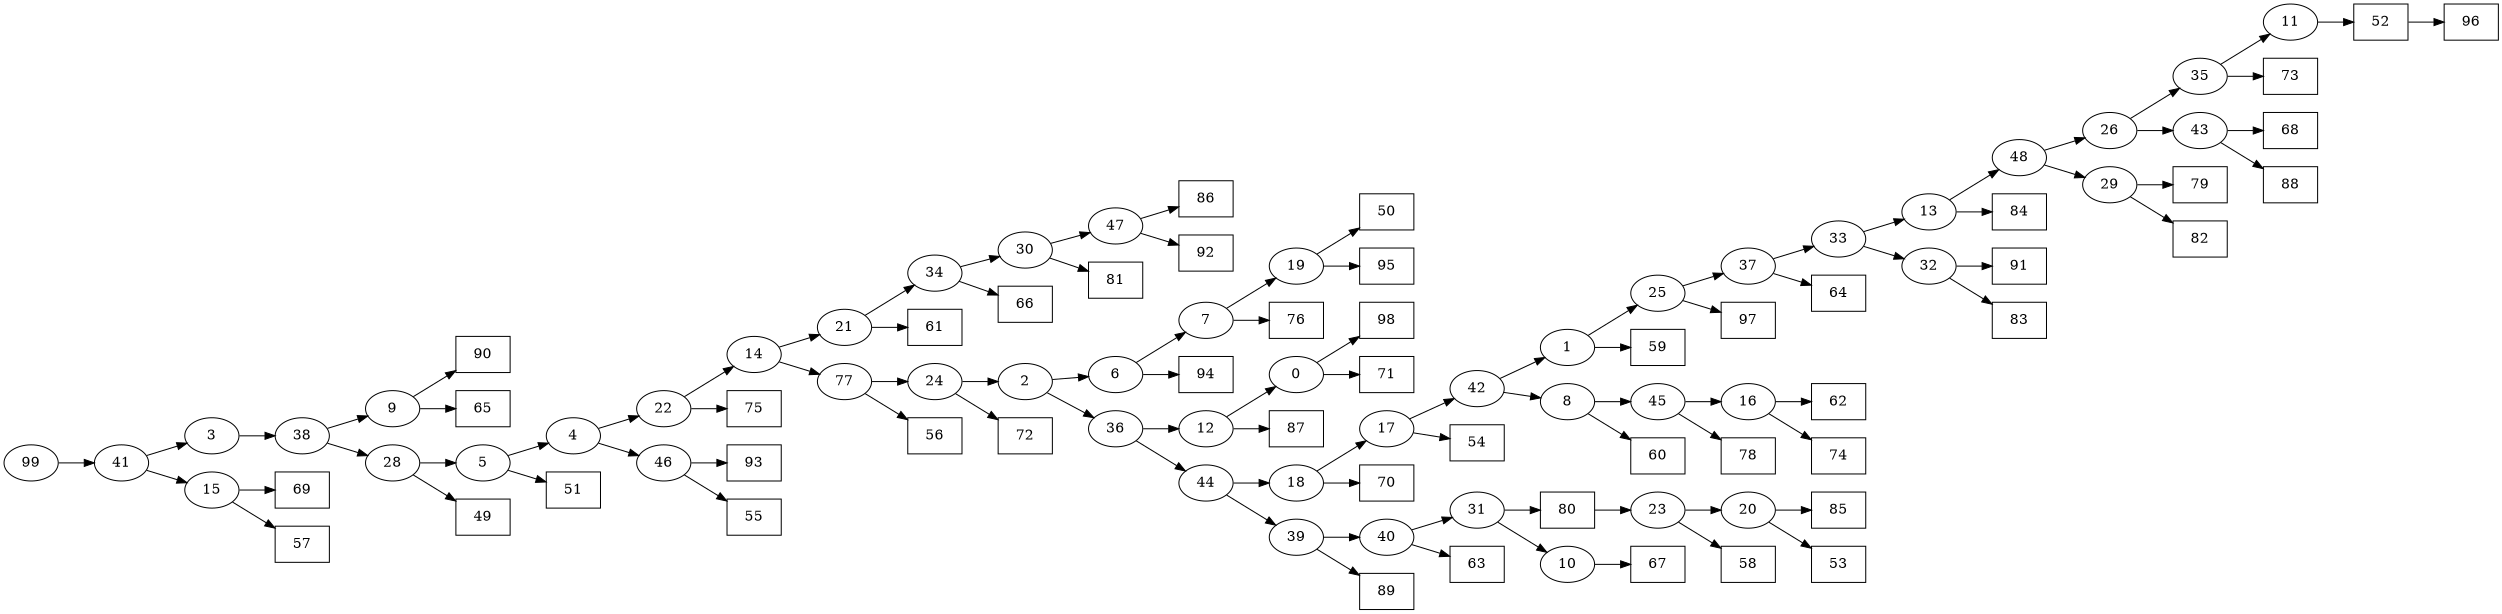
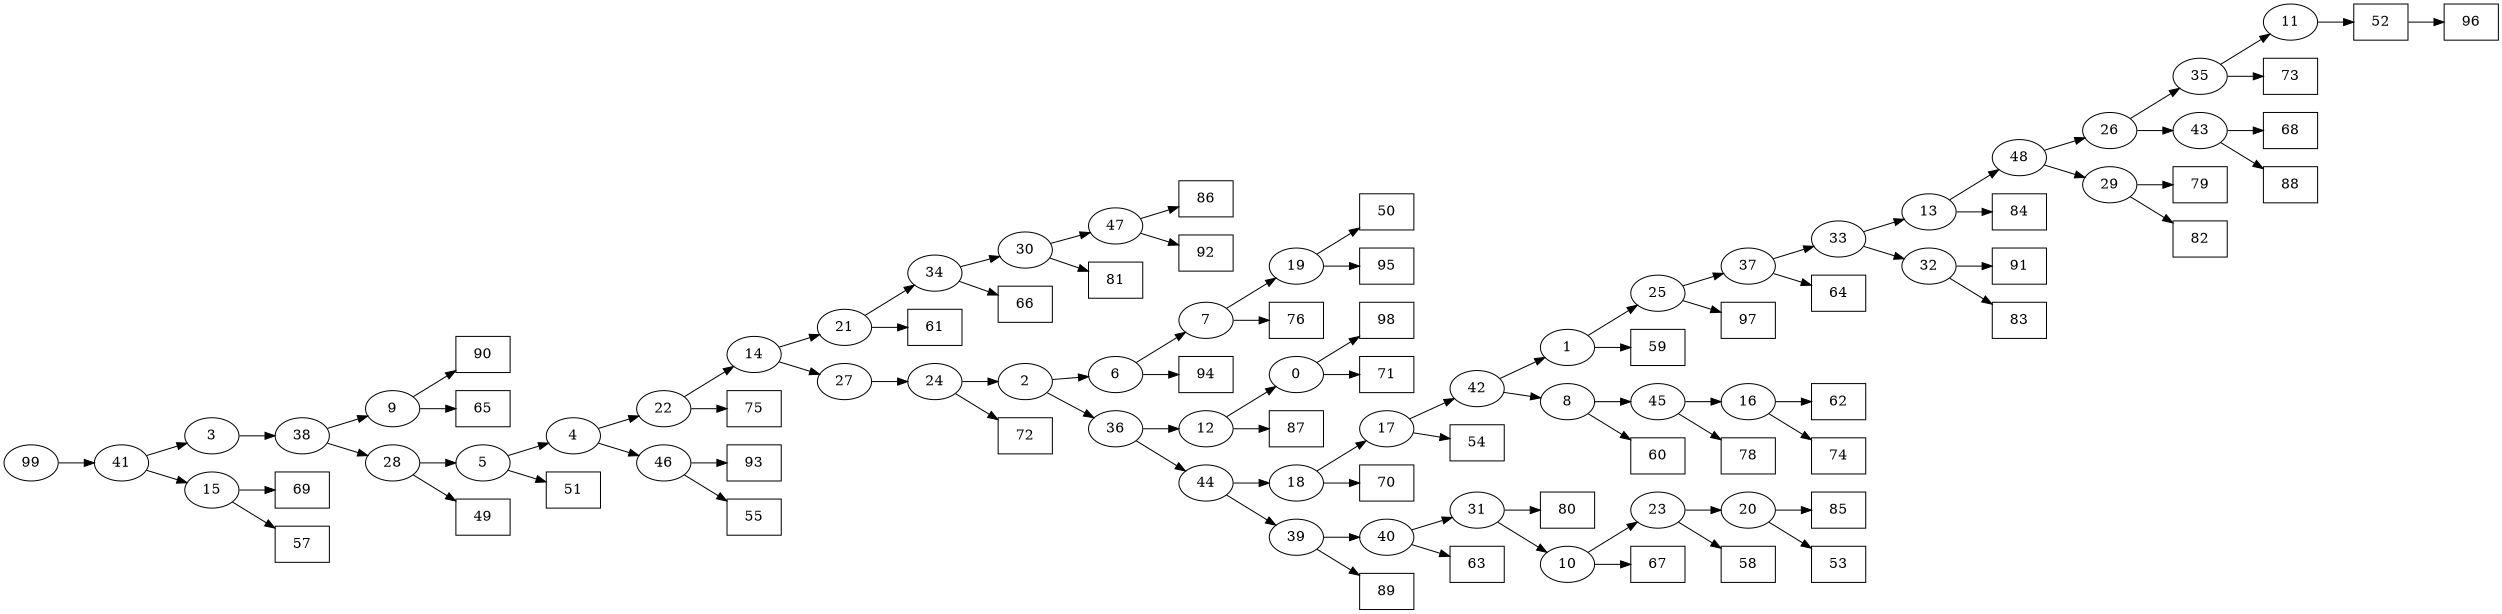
  digraph {
    rankdir=LR
    n1 [label=0]
    n2 [label=98 shape=box]
    n3 [label=71 shape=box]
    n4 [label=1]
    n5 [label=25]
    n6 [label=59 shape=box]
    n7 [label=37]
    n8 [label=97 shape=box]
    n9 [label=2]
    n10 [label=6]
    n11 [label=36]
    n12 [label=7]
    n13 [label=94 shape=box]
    n14 [label=12]
    n15 [label=44]
    n16 [label=3]
    n17 [label=38]
    n18 [label=9]
    n19 [label=28]
    n20 [label=4]
    n21 [label=22]
    n22 [label=46]
    n23 [label=14]
    n24 [label=75 shape=box]
    n25 [label=93 shape=box]
    n26 [label=55 shape=box]
    n27 [label=5]
    n28 [label=51 shape=box]
    n29 [label=19]
    n30 [label=76 shape=box]
    n31 [label=50 shape=box]
    n32 [label=95 shape=box]
    n33 [label=8]
    n34 [label=45]
    n35 [label=60 shape=box]
    n36 [label=16]
    n37 [label=78 shape=box]
    n38 [label=90 shape=box]
    n39 [label=65 shape=box]
    n40 [label=10]
    n41 [label=23]
    n42 [label=67 shape=box]
    n43 [label=20]
    n44 [label=58 shape=box]
    n45 [label=11]
    n46 [label=52 shape=box]
    n47 [label=96 shape=box]
    n48 [label=87 shape=box]
    n49 [label=13]
    n50 [label=48]
    n51 [label=84 shape=box]
    n52 [label=26]
    n53 [label=29]
    n54 [label=21]
-   n55 [label=77]
+   n55 [label=27]
    n56 [label=34]
    n57 [label=61 shape=box]
    n58 [label=24]
-   n59 [label=56 shape=box]
    n60 [label=15]
    n61 [label=69 shape=box]
    n62 [label=57 shape=box]
    n63 [label=62 shape=box]
    n64 [label=74 shape=box]
    n65 [label=17]
    n66 [label=42]
    n67 [label=54 shape=box]
    n68 [label=18]
    n69 [label=70 shape=box]
    n70 [label=85 shape=box]
    n71 [label=53 shape=box]
    n72 [label=30]
    n73 [label=66 shape=box]
    n74 [label=72 shape=box]
    n75 [label=33]
    n76 [label=64 shape=box]
    n77 [label=35]
    n78 [label=43]
    n79 [label=73 shape=box]
    n80 [label=68 shape=box]
    n81 [label=88 shape=box]
    n82 [label=49 shape=box]
    n83 [label=79 shape=box]
    n84 [label=82 shape=box]
    n85 [label=47]
    n86 [label=81 shape=box]
    n87 [label=86 shape=box]
    n88 [label=92 shape=box]
    n89 [label=31]
    n90 [label=80 shape=box]
    n91 [label=32]
    n92 [label=91 shape=box]
    n93 [label=83 shape=box]
    n94 [label=39]
    n95 [label=40]
    n96 [label=89 shape=box]
    n97 [label=63 shape=box]
    n98 [label=41]
    n99 [label=99]
    n1 -> n2
    n1 -> n3
    n4 -> n5
    n4 -> n6
    n5 -> n7
    n5 -> n8
    n7 -> n75
    n7 -> n76
    n9 -> n10
    n9 -> n11
    n10 -> n12
    n10 -> n13
    n11 -> n14
    n11 -> n15
    n12 -> n29
    n12 -> n30
    n14 -> n1
    n14 -> n48
    n15 -> n68
    n15 -> n94
    n16 -> n17
    n17 -> n18
    n17 -> n19
    n18 -> n38
    n18 -> n39
    n19 -> n27
    n19 -> n82
    n20 -> n21
    n20 -> n22
    n21 -> n23
    n21 -> n24
    n22 -> n25
    n22 -> n26
    n23 -> n54
    n23 -> n55
    n27 -> n20
    n27 -> n28
    n29 -> n31
    n29 -> n32
    n33 -> n34
    n33 -> n35
    n34 -> n36
    n34 -> n37
    n36 -> n63
    n36 -> n64
-   n90 -> n41
+   n40 -> n41
    n40 -> n42
    n41 -> n43
    n41 -> n44
    n43 -> n70
    n43 -> n71
    n45 -> n46
    n46 -> n47
    n49 -> n50
    n49 -> n51
    n50 -> n52
    n50 -> n53
    n52 -> n77
    n52 -> n78
    n53 -> n83
    n53 -> n84
    n54 -> n56
    n54 -> n57
    n55 -> n58
-   n55 -> n59
    n56 -> n72
    n56 -> n73
    n58 -> n9
    n58 -> n74
    n60 -> n61
    n60 -> n62
    n65 -> n66
    n65 -> n67
    n66 -> n4
    n66 -> n33
    n68 -> n65
    n68 -> n69
    n72 -> n85
    n72 -> n86
    n75 -> n49
    n75 -> n91
    n77 -> n45
    n77 -> n79
    n78 -> n80
    n78 -> n81
    n85 -> n87
    n85 -> n88
    n89 -> n40
    n89 -> n90
    n91 -> n92
    n91 -> n93
    n94 -> n95
    n94 -> n96
    n95 -> n89
    n95 -> n97
    n98 -> n16
    n98 -> n60
    n99 -> n98
  }
